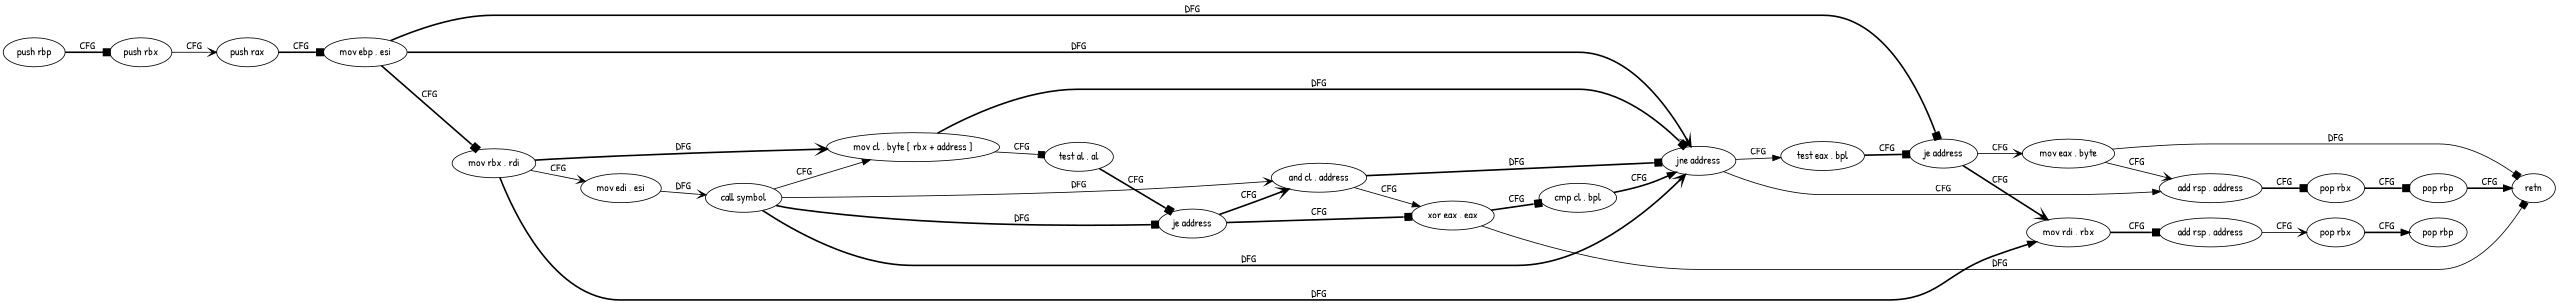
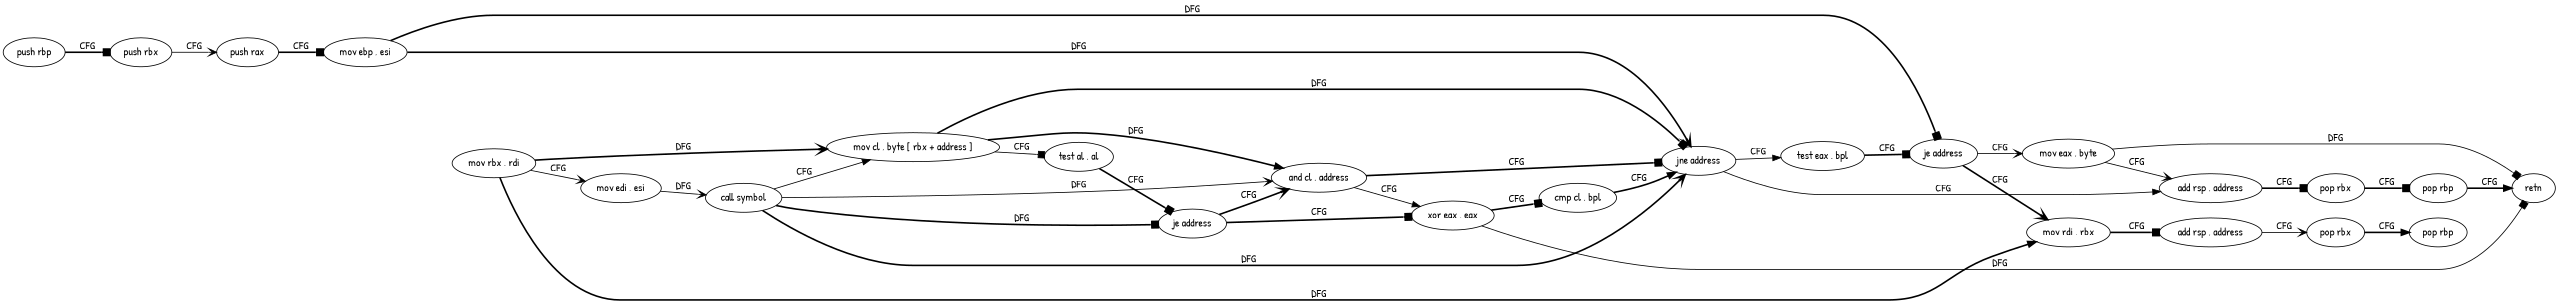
  digraph {
    fontname="Patrick Hand"
    rankdir=LR
    node [fontname="Patrick Hand"]
    edge [arrowhead=box fontname="Patrick Hand" style=bold]
    n1 [label="push rbp"]
    n2 [label="push rbx"]
    n3 [label="push rax"]
    n4 [label="mov ebp , esi"]
    n5 [label="mov rbx , rdi"]
    n6 [label="jne address"]
    n7 [label="je address"]
    n8 [label="mov edi , esi"]
    n9 [label="mov cl , byte [ rbx + address ]"]
    n10 [label="mov rdi , rbx"]
    n11 [label="add rsp , address"]
    n12 [label="test eax , bpl"]
    n13 [label="mov eax , byte"]
    n14 [label="call symbol"]
    n15 [label="and cl , address"]
    n16 [label="test al , al"]
    n17 [label="add rsp , address"]
    n18 [label="je address"]
    n19 [label="xor eax , eax"]
    n20 [label="cmp cl , bpl"]
    n21 [label=retn]
    n22 [label="pop rbx"]
    n23 [label="pop rbp"]
    n24 [label="pop rbx"]
    n25 [label="pop rbp"]
    n1 -> n2 [label=CFG]
    n2 -> n3 [arrowhead=vee label=CFG style=solid]
    n3 -> n4 [label=CFG]
-   n4 -> n5 [label=CFG]
    n4 -> n6 [arrowhead=vee label=DFG]
    n4 -> n7 [label=DFG]
    n5 -> n8 [arrowhead=vee label=CFG style=solid]
    n5 -> n9 [arrowhead=vee label=DFG]
    n5 -> n10 [arrowhead=normal label=DFG]
    n6 -> n11 [arrowhead=normal label=CFG style=solid]
    n6 -> n12 [arrowhead=normal label=CFG style=solid]
    n7 -> n10 [arrowhead=vee label=CFG]
    n7 -> n13 [arrowhead=vee label=CFG style=solid]
    n8 -> n14 [arrowhead=vee label=DFG style=solid]
    n9 -> n6 [label=DFG]
+   n9 -> n15 [arrowhead=normal label=DFG]
    n9 -> n16 [label=CFG style=solid]
    n10 -> n17 [label=CFG]
    n11 -> n22 [label=CFG]
    n12 -> n7 [label=CFG]
    n13 -> n11 [arrowhead=vee label=CFG style=solid]
    n13 -> n21 [label=DFG style=solid]
    n14 -> n6 [arrowhead=vee label=DFG]
    n14 -> n9 [arrowhead=normal label=CFG style=solid]
    n14 -> n15 [arrowhead=vee label=DFG style=solid]
    n14 -> n18 [label=DFG]
-   n15 -> n6 [label=DFG]
+   n15 -> n6 [label=CFG]
    n15 -> n19 [arrowhead=normal label=CFG style=solid]
    n16 -> n18 [label=CFG]
    n17 -> n24 [arrowhead=vee label=CFG style=solid]
    n18 -> n15 [arrowhead=vee label=CFG]
    n18 -> n19 [label=CFG]
    n19 -> n20 [label=CFG]
    n19 -> n21 [label=DFG style=solid]
    n20 -> n6 [arrowhead=normal label=CFG]
    n22 -> n23 [label=CFG]
    n23 -> n21 [arrowhead=normal label=CFG]
    n24 -> n25 [arrowhead=normal label=CFG]
  }
